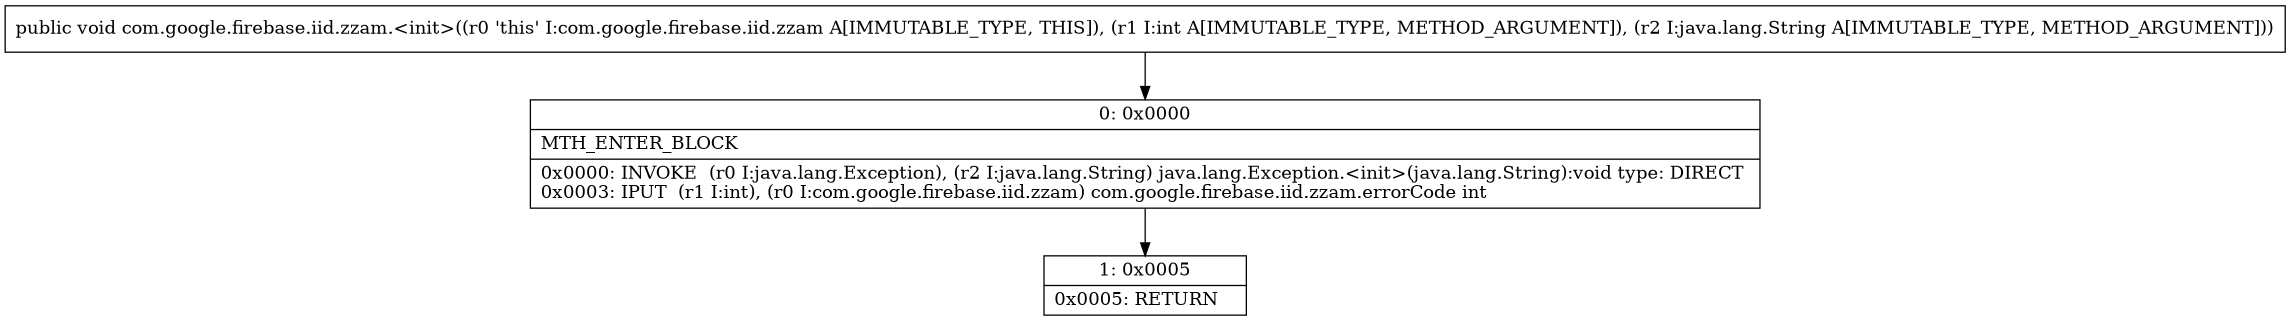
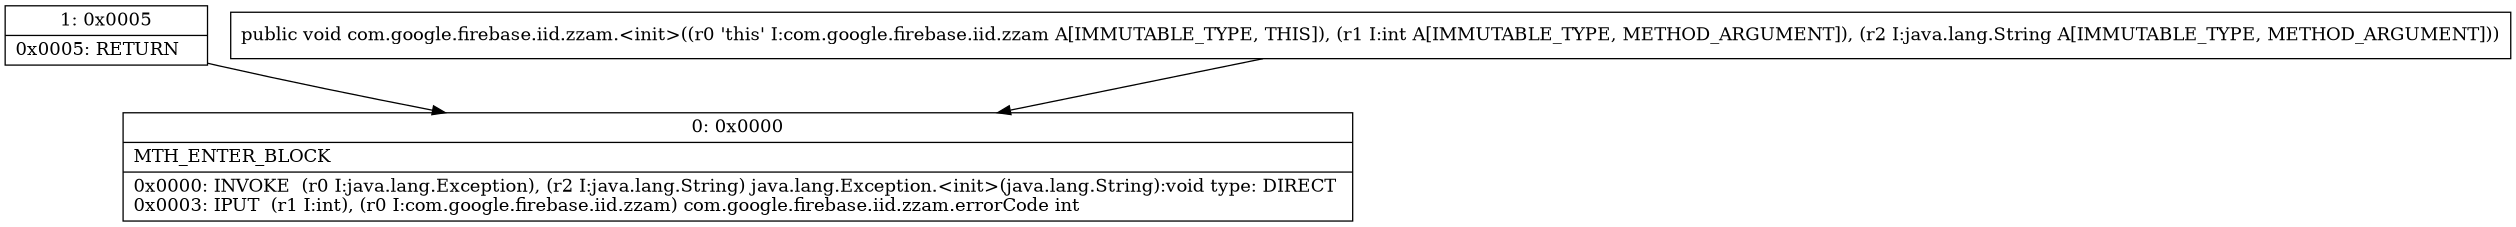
  digraph {
    node [shape=record]
    n1 [label="{0\:\ 0x0000|MTH_ENTER_BLOCK\l|0x0000: INVOKE  (r0 I:java.lang.Exception), (r2 I:java.lang.String) java.lang.Exception.\<init\>(java.lang.String):void type: DIRECT \l0x0003: IPUT  (r1 I:int), (r0 I:com.google.firebase.iid.zzam) com.google.firebase.iid.zzam.errorCode int \l}"]
    n2 [label="{1\:\ 0x0005|0x0005: RETURN   \l}"]
    n3 [label="{public void com.google.firebase.iid.zzam.\<init\>((r0 'this' I:com.google.firebase.iid.zzam A[IMMUTABLE_TYPE, THIS]), (r1 I:int A[IMMUTABLE_TYPE, METHOD_ARGUMENT]), (r2 I:java.lang.String A[IMMUTABLE_TYPE, METHOD_ARGUMENT])) }"]
-   n1 -> n2
+   n2 -> n1
    n3 -> n1
  }
